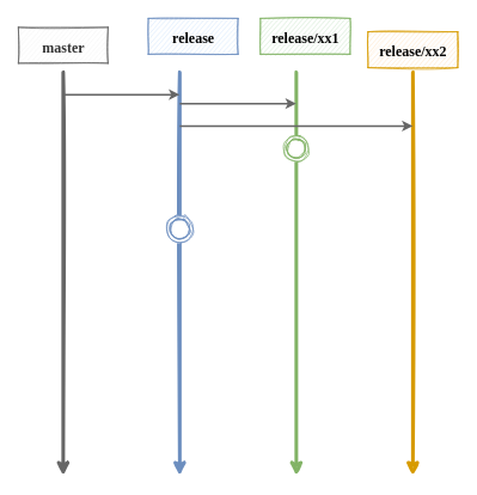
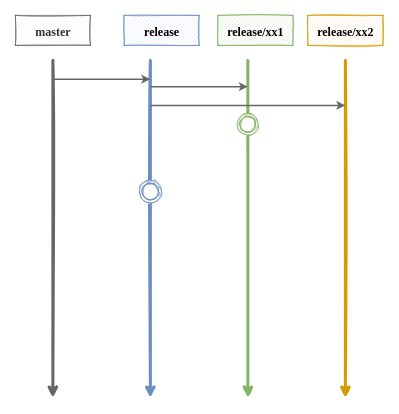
  <mxCell id="0" />
  <mxCell id="1" parent="0" />
  <mxCell id="2" value="" style="endArrow=classic;html=1;strokeWidth=4;sketch=1;fillColor=#f5f5f5;strokeColor=#666666;" edge="1" parent="1"><mxGeometry width="50" height="50" relative="1" as="geometry"><mxPoint x="70" y="80" as="sourcePoint" /><mxPoint x="70" y="530" as="targetPoint" /></mxGeometry></mxCell>
- <mxCell id="3" value="&lt;font style=&quot;font-size: 16px&quot;&gt;master&lt;/font&gt;" style="text;strokeColor=#666666;fillColor=#f5f5f5;html=1;fontSize=24;fontStyle=1;verticalAlign=middle;align=center;shadow=0;sketch=1;disableMultiStroke=0;disableMultiStrokeFill=0;fontFamily=Comic Sans MS;fontColor=#333333;" vertex="1" parent="1"><mxGeometry x="20" y="30" width="100" height="40" as="geometry" /></mxCell>
+ <mxCell id="3" value="&lt;font style=&quot;font-size: 16px&quot;&gt;master&lt;/font&gt;" style="text;strokeColor=#666666;fillColor=#f5f5f5;html=1;fontSize=24;fontStyle=1;verticalAlign=middle;align=center;shadow=0;sketch=1;disableMultiStroke=0;disableMultiStrokeFill=0;fontFamily=Comic Sans MS;fontColor=#333333;" vertex="1" parent="1"><mxGeometry x="20" y="20" width="100" height="40" as="geometry" /></mxCell>
  <mxCell id="4" value="" style="endArrow=classic;html=1;strokeWidth=4;sketch=1;fillColor=#dae8fc;strokeColor=#6c8ebf;" edge="1" parent="1"><mxGeometry width="50" height="50" relative="1" as="geometry"><mxPoint x="200" y="80" as="sourcePoint" /><mxPoint x="200" y="530" as="targetPoint" /></mxGeometry></mxCell>
  <mxCell id="5" value="&lt;font style=&quot;font-size: 16px&quot;&gt;release&lt;/font&gt;" style="text;strokeColor=#6c8ebf;fillColor=#dae8fc;html=1;fontSize=24;fontStyle=1;verticalAlign=middle;align=center;shadow=0;sketch=1;disableMultiStroke=0;disableMultiStrokeFill=0;fontFamily=Comic Sans MS;" vertex="1" parent="1"><mxGeometry x="165" y="20" width="100" height="40" as="geometry" /></mxCell>
  <mxCell id="6" value="" style="endArrow=classic;html=1;strokeWidth=4;sketch=1;fillColor=#d5e8d4;strokeColor=#82b366;" edge="1" parent="1"><mxGeometry width="50" height="50" relative="1" as="geometry"><mxPoint x="330" y="80" as="sourcePoint" /><mxPoint x="330" y="530" as="targetPoint" /></mxGeometry></mxCell>
  <mxCell id="7" value="&lt;font style=&quot;font-size: 16px&quot;&gt;release/xx1&lt;/font&gt;" style="text;strokeColor=#82b366;fillColor=#d5e8d4;html=1;fontSize=24;fontStyle=1;verticalAlign=middle;align=center;shadow=0;sketch=1;disableMultiStroke=0;disableMultiStrokeFill=0;fontFamily=Comic Sans MS;" vertex="1" parent="1"><mxGeometry x="290" y="20" width="100" height="40" as="geometry" /></mxCell>
  <mxCell id="8" value="" style="endArrow=classic;html=1;strokeWidth=4;sketch=1;fillColor=#ffe6cc;strokeColor=#d79b00;" edge="1" parent="1"><mxGeometry width="50" height="50" relative="1" as="geometry"><mxPoint x="460" y="80" as="sourcePoint" /><mxPoint x="460" y="530" as="targetPoint" /></mxGeometry></mxCell>
- <mxCell id="9" value="&lt;span style=&quot;font-size: 16px&quot;&gt;release/xx2&lt;/span&gt;" style="text;strokeColor=#d79b00;fillColor=#ffe6cc;html=1;fontSize=24;fontStyle=1;verticalAlign=middle;align=center;shadow=0;sketch=1;disableMultiStroke=0;disableMultiStrokeFill=0;fontFamily=Comic Sans MS;" vertex="1" parent="1"><mxGeometry x="410" y="35" width="100" height="40" as="geometry" /></mxCell>
+ <mxCell id="9" value="&lt;span style=&quot;font-size: 16px&quot;&gt;release/xx2&lt;/span&gt;" style="text;strokeColor=#d79b00;fillColor=#ffe6cc;html=1;fontSize=24;fontStyle=1;verticalAlign=middle;align=center;shadow=0;sketch=1;disableMultiStroke=0;disableMultiStrokeFill=0;fontFamily=Comic Sans MS;" vertex="1" parent="1"><mxGeometry x="410" y="20" width="100" height="40" as="geometry" /></mxCell>
  <mxCell id="10" value="" style="ellipse;shape=doubleEllipse;whiteSpace=wrap;html=1;aspect=fixed;shadow=0;sketch=1;disableMultiStroke=0;disableMultiStrokeFill=0;fontFamily=Comic Sans MS;strokeColor=#6c8ebf;fillStyle=auto;" vertex="1" parent="1"><mxGeometry x="185" y="240" width="30" height="30" as="geometry" /></mxCell>
  <mxCell id="11" value="" style="edgeStyle=elbowEdgeStyle;elbow=horizontal;endArrow=classic;html=1;fontFamily=Comic Sans MS;strokeColor=#666666;strokeWidth=2;fillColor=#f5f5f5;" edge="1" parent="1"><mxGeometry width="50" height="50" relative="1" as="geometry"><mxPoint x="70" y="105" as="sourcePoint" /><mxPoint x="200" y="105" as="targetPoint" /></mxGeometry></mxCell>
  <mxCell id="12" value="" style="ellipse;shape=doubleEllipse;whiteSpace=wrap;html=1;aspect=fixed;shadow=0;sketch=1;disableMultiStroke=0;disableMultiStrokeFill=0;fontFamily=Comic Sans MS;strokeColor=#82b366;fillStyle=auto;" vertex="1" parent="1"><mxGeometry x="315" y="150" width="30" height="30" as="geometry" /></mxCell>
  <mxCell id="13" value="" style="edgeStyle=elbowEdgeStyle;elbow=horizontal;endArrow=classic;html=1;fontFamily=Comic Sans MS;strokeColor=#666666;strokeWidth=2;fillColor=#f5f5f5;" edge="1" parent="1"><mxGeometry width="50" height="50" relative="1" as="geometry"><mxPoint x="200" y="115" as="sourcePoint" /><mxPoint x="330" y="115" as="targetPoint" /></mxGeometry></mxCell>
  <mxCell id="14" value="" style="edgeStyle=elbowEdgeStyle;elbow=horizontal;endArrow=classic;html=1;fontFamily=Comic Sans MS;strokeColor=#666666;strokeWidth=2;fillColor=#f5f5f5;" edge="1" parent="1"><mxGeometry width="50" height="50" relative="1" as="geometry"><mxPoint x="200" y="140" as="sourcePoint" /><mxPoint x="460" y="140" as="targetPoint" /></mxGeometry></mxCell>
